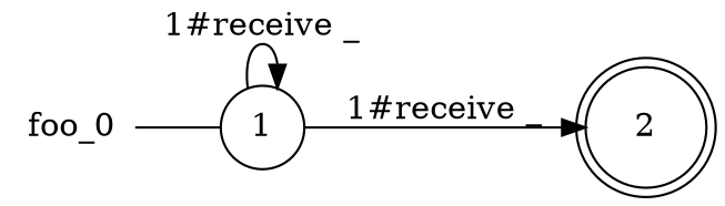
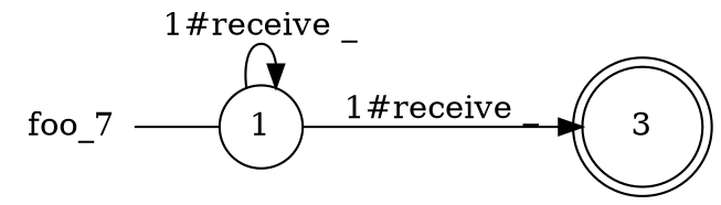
  digraph {
    fontname="DejaVu Serif"
    rankdir=LR
    node [fontname="DejaVu Serif"]
    edge [fontname="DejaVu Serif"]
-   n1 [label=foo_0 shape=plaintext]
+   n1 [label=foo_7 shape=plaintext]
    n2 [label=1 shape=circle]
-   n3 [label=2 shape=doublecircle]
+   n3 [label=3 shape=doublecircle]
    n1 -> n2 [arrowhead=none]
    n2 -> n2 [label="1#receive _"]
    n2 -> n3 [label="1#receive _"]
  }
